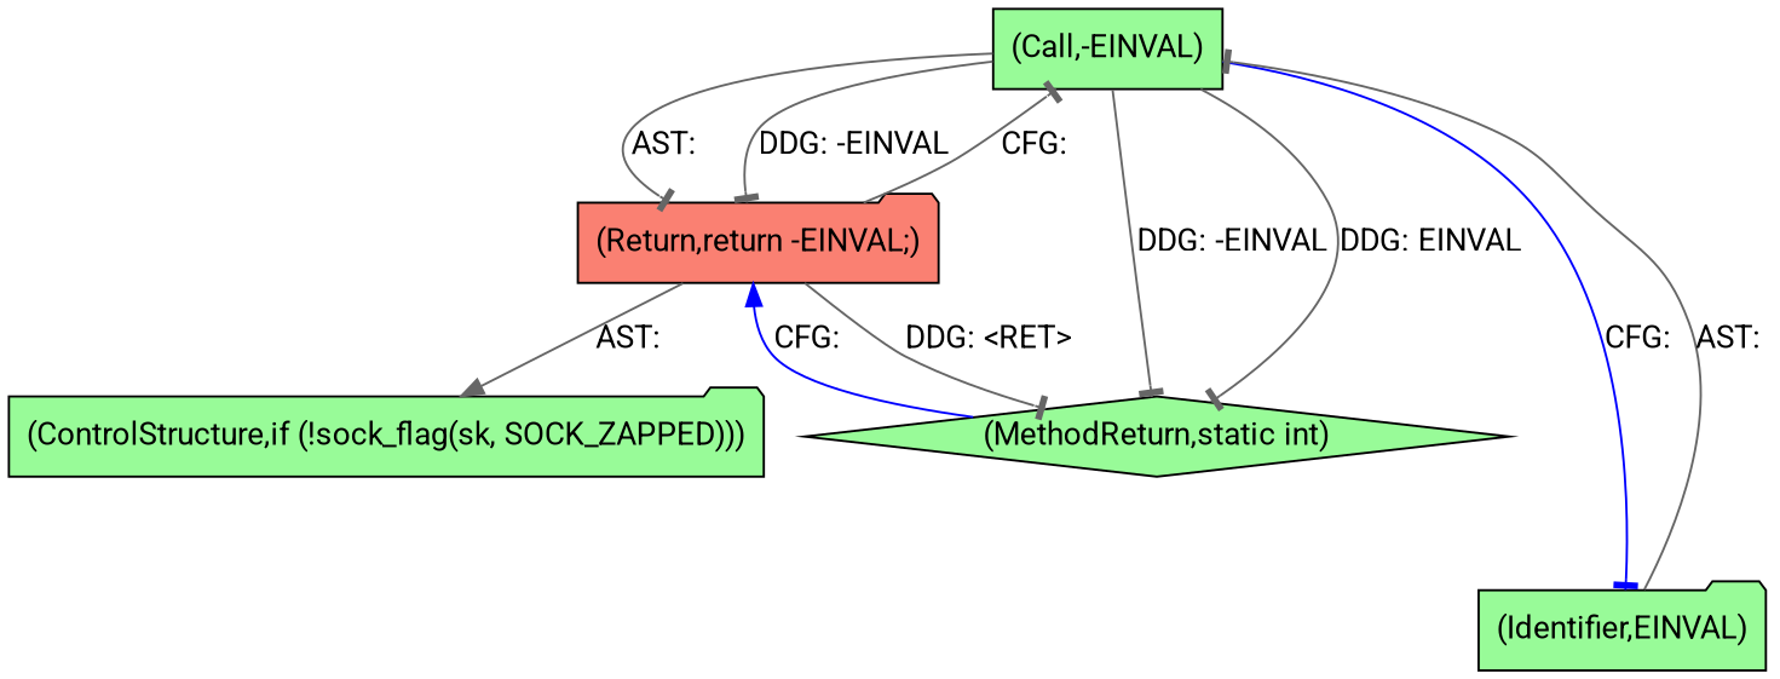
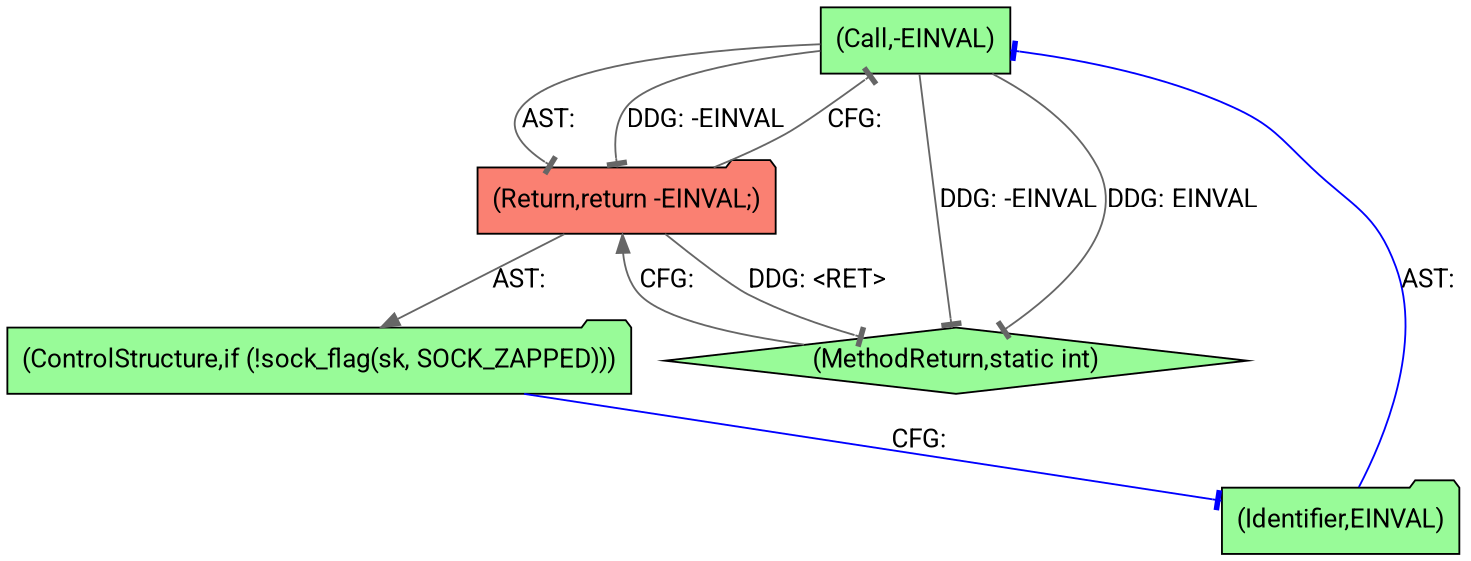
  digraph {
    fontname=Roboto
    node [fillcolor=palegreen fontname=Roboto shape=folder style=filled]
    edge [arrowhead=tee color=gray40 fontname=Roboto]
    n1 [label="(Call,-EINVAL)" shape=box]
    n2 [fillcolor=salmon label="(Return,return -EINVAL;)"]
    n3 [label="(MethodReturn,static int)" shape=diamond]
    n4 [label="(Identifier,EINVAL)"]
    n5 [label="(ControlStructure,if (!sock_flag(sk, SOCK_ZAPPED)))"]
    n1 -> n2 [label="AST: "]
    n1 -> n2 [label="DDG: -EINVAL"]
    n1 -> n3 [label="DDG: -EINVAL"]
    n1 -> n3 [label="DDG: EINVAL"]
-   n1 -> n4 [color=blue label="CFG: "]
+   n5 -> n4 [color=blue label="CFG: "]
    n2 -> n1 [label="CFG: "]
    n2 -> n3 [label="DDG: <RET>"]
    n2 -> n5 [arrowhead=normal label="AST: "]
-   n3 -> n2 [arrowhead=normal color=blue label="CFG: "]
-   n4 -> n1 [label="AST: "]
+   n3 -> n2 [arrowhead=normal label="CFG: "]
+   n4 -> n1 [color=blue label="AST: "]
  }
